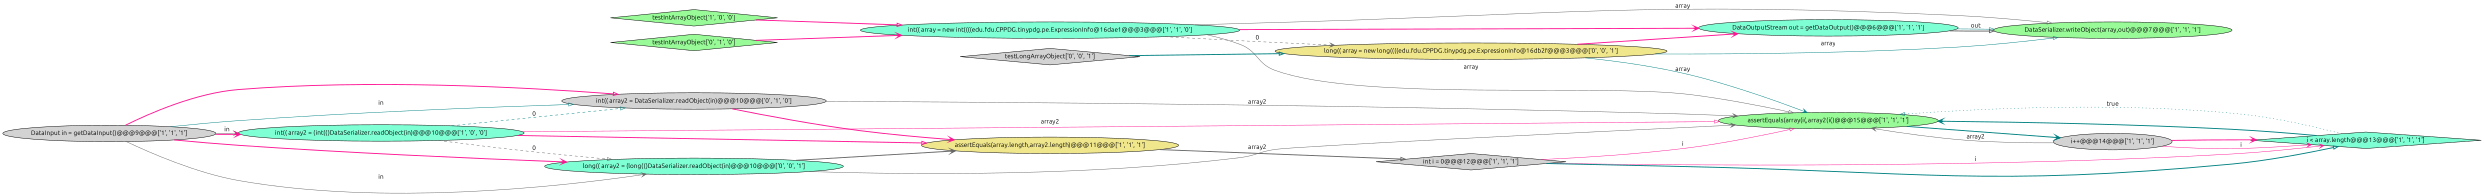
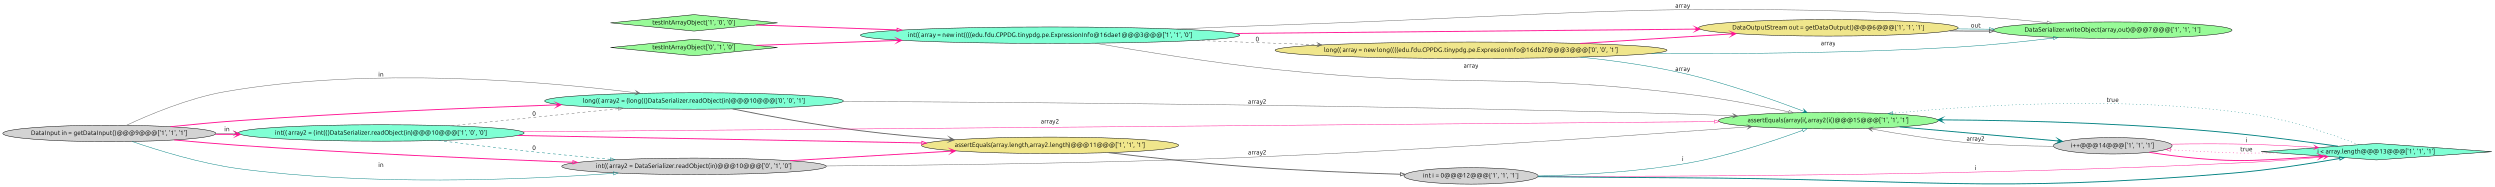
  digraph {
    fontname=Ubuntu
    rankdir=LR
    node [fillcolor=lightgrey fontname=Ubuntu shape=ellipse style=filled]
    edge [arrowhead=vee color=deeppink fontname=Ubuntu style=bold]
    n1 [fillcolor=palegreen label="assertEquals(array(i(,array2(i()@@@15@@@['1', '1', '1']"]
    n2 [label="i++@@@14@@@['1', '1', '1']"]
    n3 [fillcolor=aquamarine label="i < array.length@@@13@@@['1', '1', '1']" shape=diamond]
    n4 [fillcolor=palegreen label="testIntArrayObject['1', '0', '0']" shape=diamond]
    n5 [fillcolor=aquamarine label="int(( array = new int((((edu.fdu.CPPDG.tinypdg.pe.ExpressionInfo@16dae1@@@3@@@['1', '1', '0']"]
    n6 [fillcolor=palegreen label="DataSerializer.writeObject(array,out)@@@7@@@['1', '1', '1']"]
-   n7 [fillcolor=aquamarine label="DataOutputStream out = getDataOutput()@@@6@@@['1', '1', '1']"]
+   n7 [fillcolor=khaki label="DataOutputStream out = getDataOutput()@@@6@@@['1', '1', '1']"]
    n8 [fillcolor=khaki label="long(( array = new long((((edu.fdu.CPPDG.tinypdg.pe.ExpressionInfo@16db2f@@@3@@@['0', '0', '1']"]
-   n9 [label="int i = 0@@@12@@@['1', '1', '1']" shape=diamond]
+   n9 [label="int i = 0@@@12@@@['1', '1', '1']"]
    n10 [fillcolor=aquamarine label="long(( array2 = (long(()DataSerializer.readObject(in)@@@10@@@['0', '0', '1']"]
    n11 [fillcolor=khaki label="assertEquals(array.length,array2.length)@@@11@@@['1', '1', '1']"]
    n12 [fillcolor=aquamarine label="int(( array2 = (int(()DataSerializer.readObject(in)@@@10@@@['1', '0', '0']"]
    n13 [label="int(( array2 = DataSerializer.readObject(in)@@@10@@@['0', '1', '0']"]
-   n14 [label="testLongArrayObject['0', '0', '1']" shape=diamond]
    n15 [label="DataInput in = getDataInput()@@@9@@@['1', '1', '1']"]
    n16 [fillcolor=palegreen label="testIntArrayObject['0', '1', '0']" shape=diamond]
    n1 -> n2 [color=teal]
    n2 -> n1 [color=gray40 label=array2 style=solid]
    n2 -> n3
    n2 -> n3 [label=i style=solid]
    n3 -> n1 [arrowhead=onormal color=teal label=true style=dotted]
    n3 -> n1 [color=teal]
+   n3 -> n2 [arrowhead=onormal label=true style=dotted]
    n4 -> n5 [arrowhead=onormal]
    n5 -> n1 [arrowhead=onormal color=gray40 label=array style=solid]
    n5 -> n6 [arrowhead=onormal color=gray40 label=array style=solid]
    n5 -> n7
    n5 -> n8 [color=gray40 label=0 style=dashed]
    n7 -> n6 [arrowhead=onormal color=teal label=out style=solid]
    n7 -> n6 [arrowhead=onormal color=gray40]
    n8 -> n1 [color=teal label=array style=solid]
    n8 -> n6 [arrowhead=onormal color=teal label=array style=solid]
    n8 -> n7
-   n9 -> n1 [arrowhead=onormal label=i style=solid]
+   n9 -> n1 [arrowhead=onormal color=teal label=i style=solid]
    n9 -> n3 [label=i style=solid]
    n9 -> n3 [arrowhead=onormal color=teal]
    n10 -> n1 [color=gray40 label=array2 style=solid]
    n10 -> n11 [color=gray40]
    n11 -> n9 [arrowhead=onormal color=gray40]
    n12 -> n1 [arrowhead=onormal label=array2 style=solid]
    n12 -> n10 [arrowhead=onormal color=gray40 label=0 style=dashed]
    n12 -> n11 [arrowhead=onormal]
    n12 -> n13 [arrowhead=onormal color=teal label=0 style=dashed]
    n13 -> n1 [color=gray40 label=array2 style=solid]
    n13 -> n11
-   n14 -> n8 [arrowhead=onormal color=teal]
    n15 -> n10 [color=gray40 label=in style=solid]
    n15 -> n10
    n15 -> n12 [color=gray40 label=in style=solid]
    n15 -> n12
    n15 -> n13 [arrowhead=onormal]
    n15 -> n13 [arrowhead=onormal color=teal label=in style=solid]
    n16 -> n5
  }
